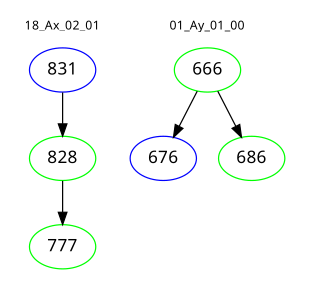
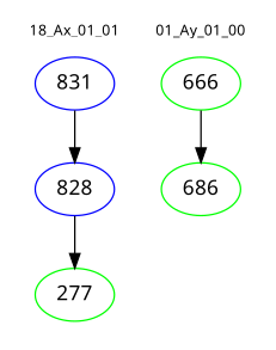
  digraph {
    fontname="Noto Sans"
    node [color=blue fontname="Noto Sans"]
    edge [color=black fontname="Noto Sans"]
-   n1 [color=green label=828]
-   n2 [color=green label=777]
+   n1 [label=828]
+   n2 [color=green label=277]
    n3 [label=831]
    n4 [color=green label=666]
-   n5 [label=676]
    n6 [color=green label=686]
    subgraph cluster_1 {
      color=white
      fontsize=10
-     label="18_Ax_02_01"
+     label="18_Ax_01_01"
      n1
      n2
      n3
    }
    subgraph cluster_2 {
      color=white
      fontsize=10
      label="01_Ay_01_00"
      n4
-     n5
      n6
    }
    n1 -> n2
    n3 -> n1
-   n4 -> n5
    n4 -> n6
  }
